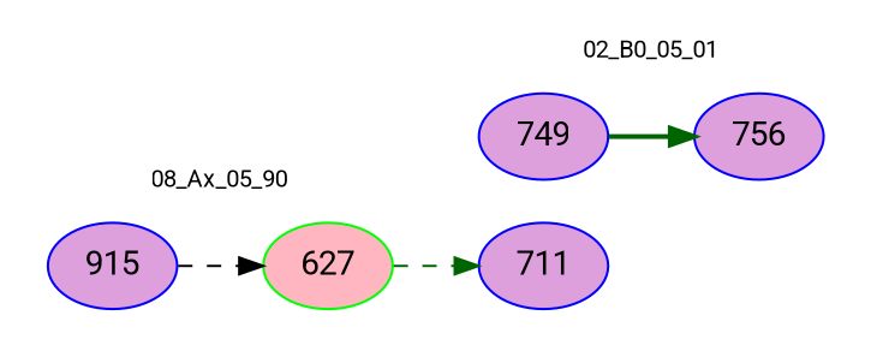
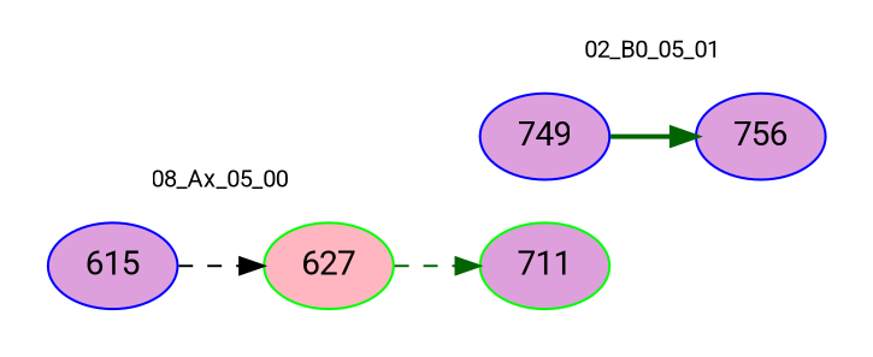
  digraph {
    fontname=Roboto
    rankdir=LR
    node [color=blue fillcolor=plum fontname=Roboto style=filled]
    edge [color=darkgreen fontname=Roboto style=dashed]
-   n1 [label=915]
+   n1 [label=615]
    n2 [color=green fillcolor=lightpink label=627]
    n3 [label=749]
-   n4 [label=711]
+   n4 [color=green label=711]
    n5 [label=756]
    subgraph cluster_1 {
      color=white
      fontsize=10
-     label="08_Ax_05_90"
+     label="08_Ax_05_00"
      n1
      n2
    }
    subgraph cluster_2 {
      color=white
      fontsize=10
      label="02_B0_05_01"
      n3
      n4
      n5
    }
    n1 -> n2 [color=black]
    n2 -> n4
    n3 -> n5 [style=bold]
  }
